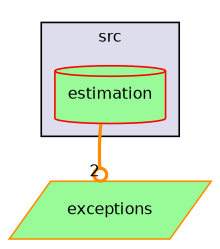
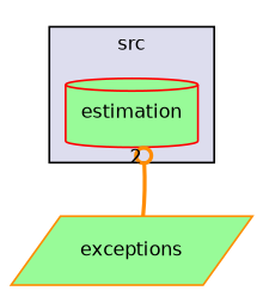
  digraph {
    compound=true
    node [fillcolor=palegreen fontname=Helvetica fontsize=10 style=filled]
    n1 [label=estimation pencolor=black shape=cylinder color=red]
    n2 [label=exceptions shape=parallelogram color=darkorange]
    subgraph cluster_1 {
      bgcolor="#ddddee"
      fontname=Helvetica
      fontsize=10
      label=src
      pencolor=black
      n1
    }
-   n1 -> n2 [headlabel=2 labeldistance=1.5 labelfontname=Helvetica labelfontsize=10 color=darkorange style=bold arrowhead=odot]
+   n2 -> n1 [headlabel=2 labeldistance=1.5 labelfontname=Helvetica labelfontsize=10 color=darkorange style=bold arrowhead=odot]
  }
